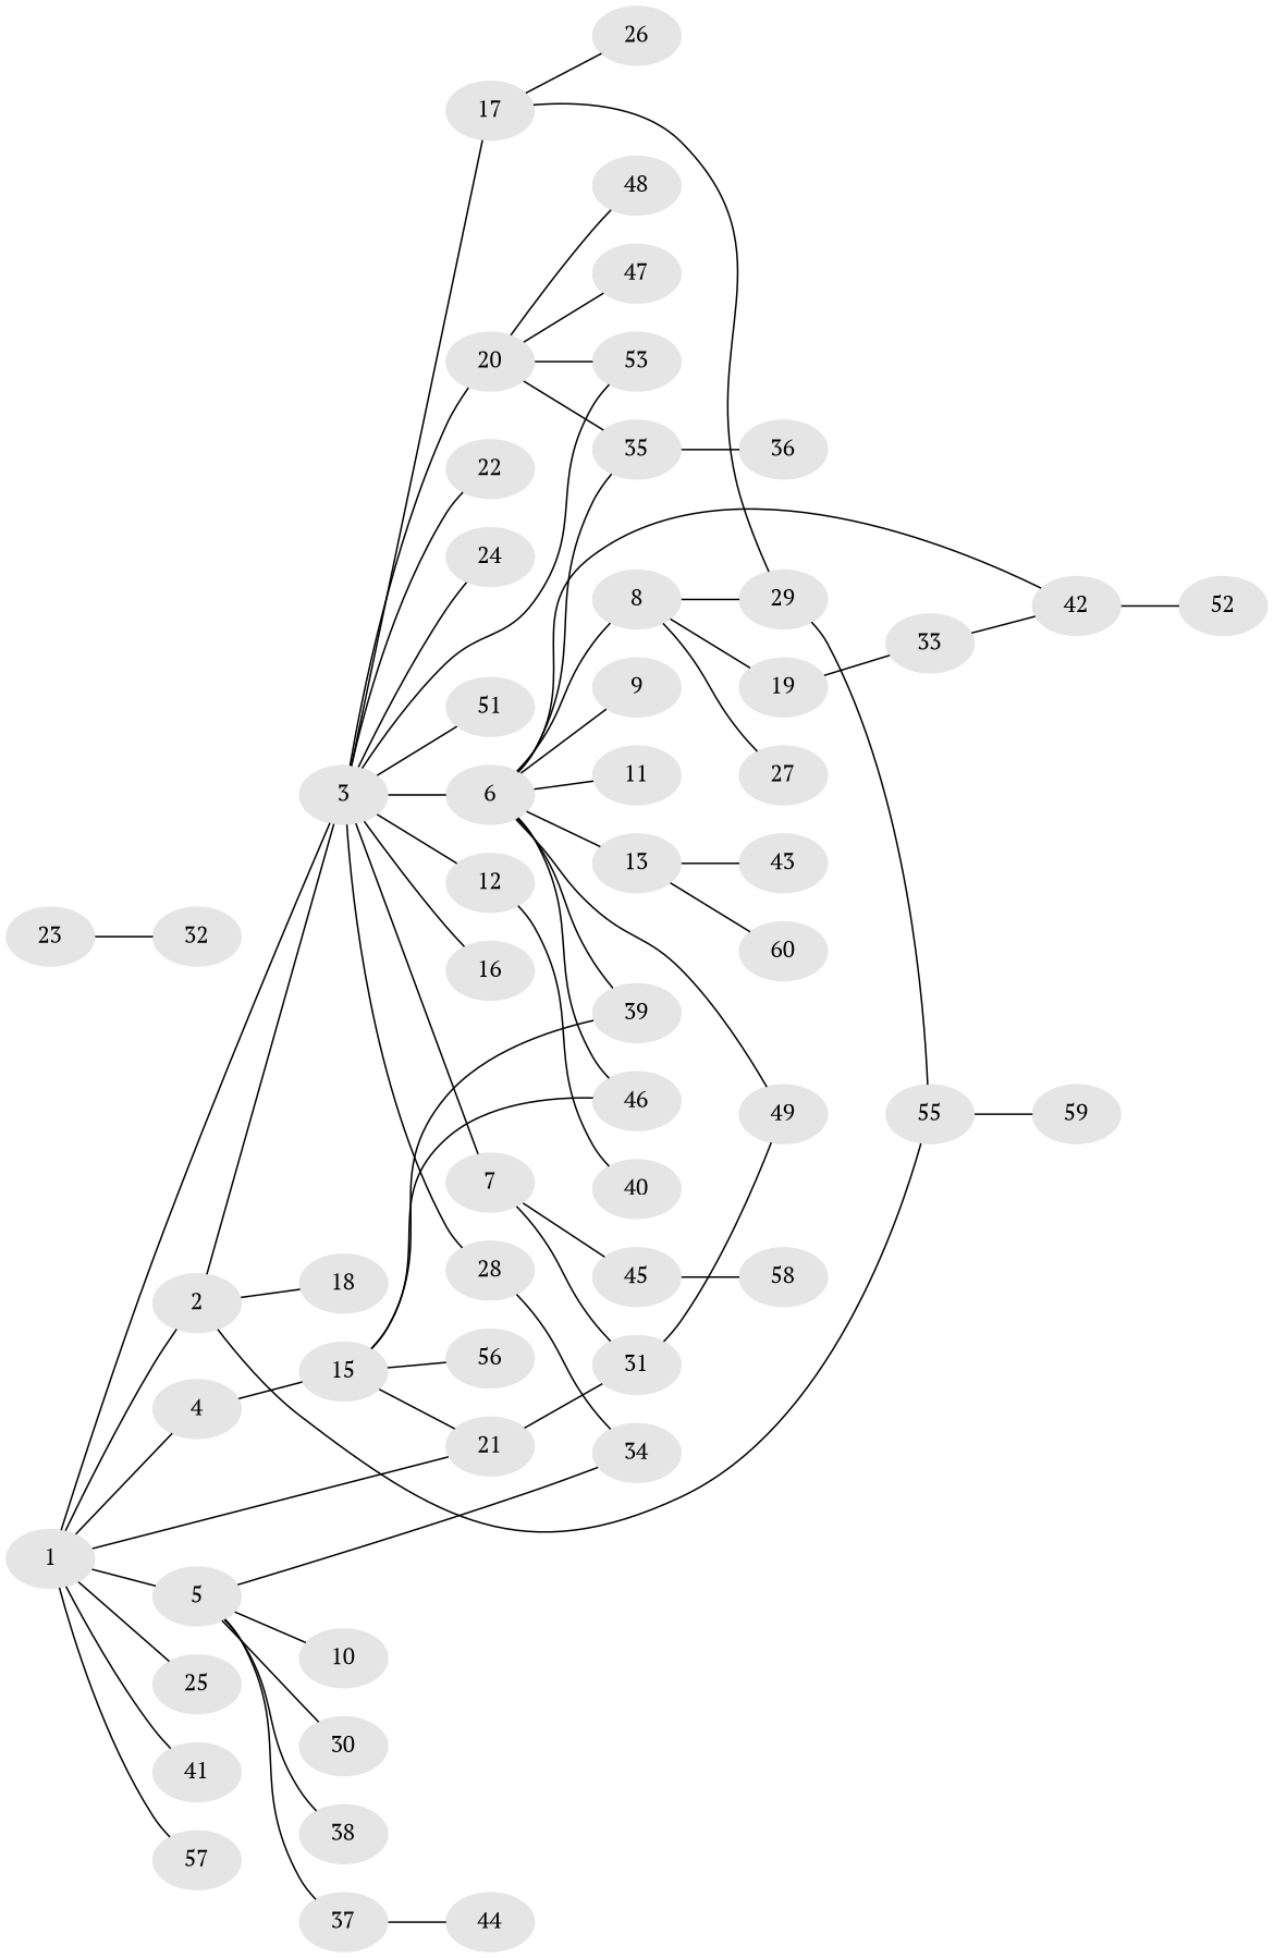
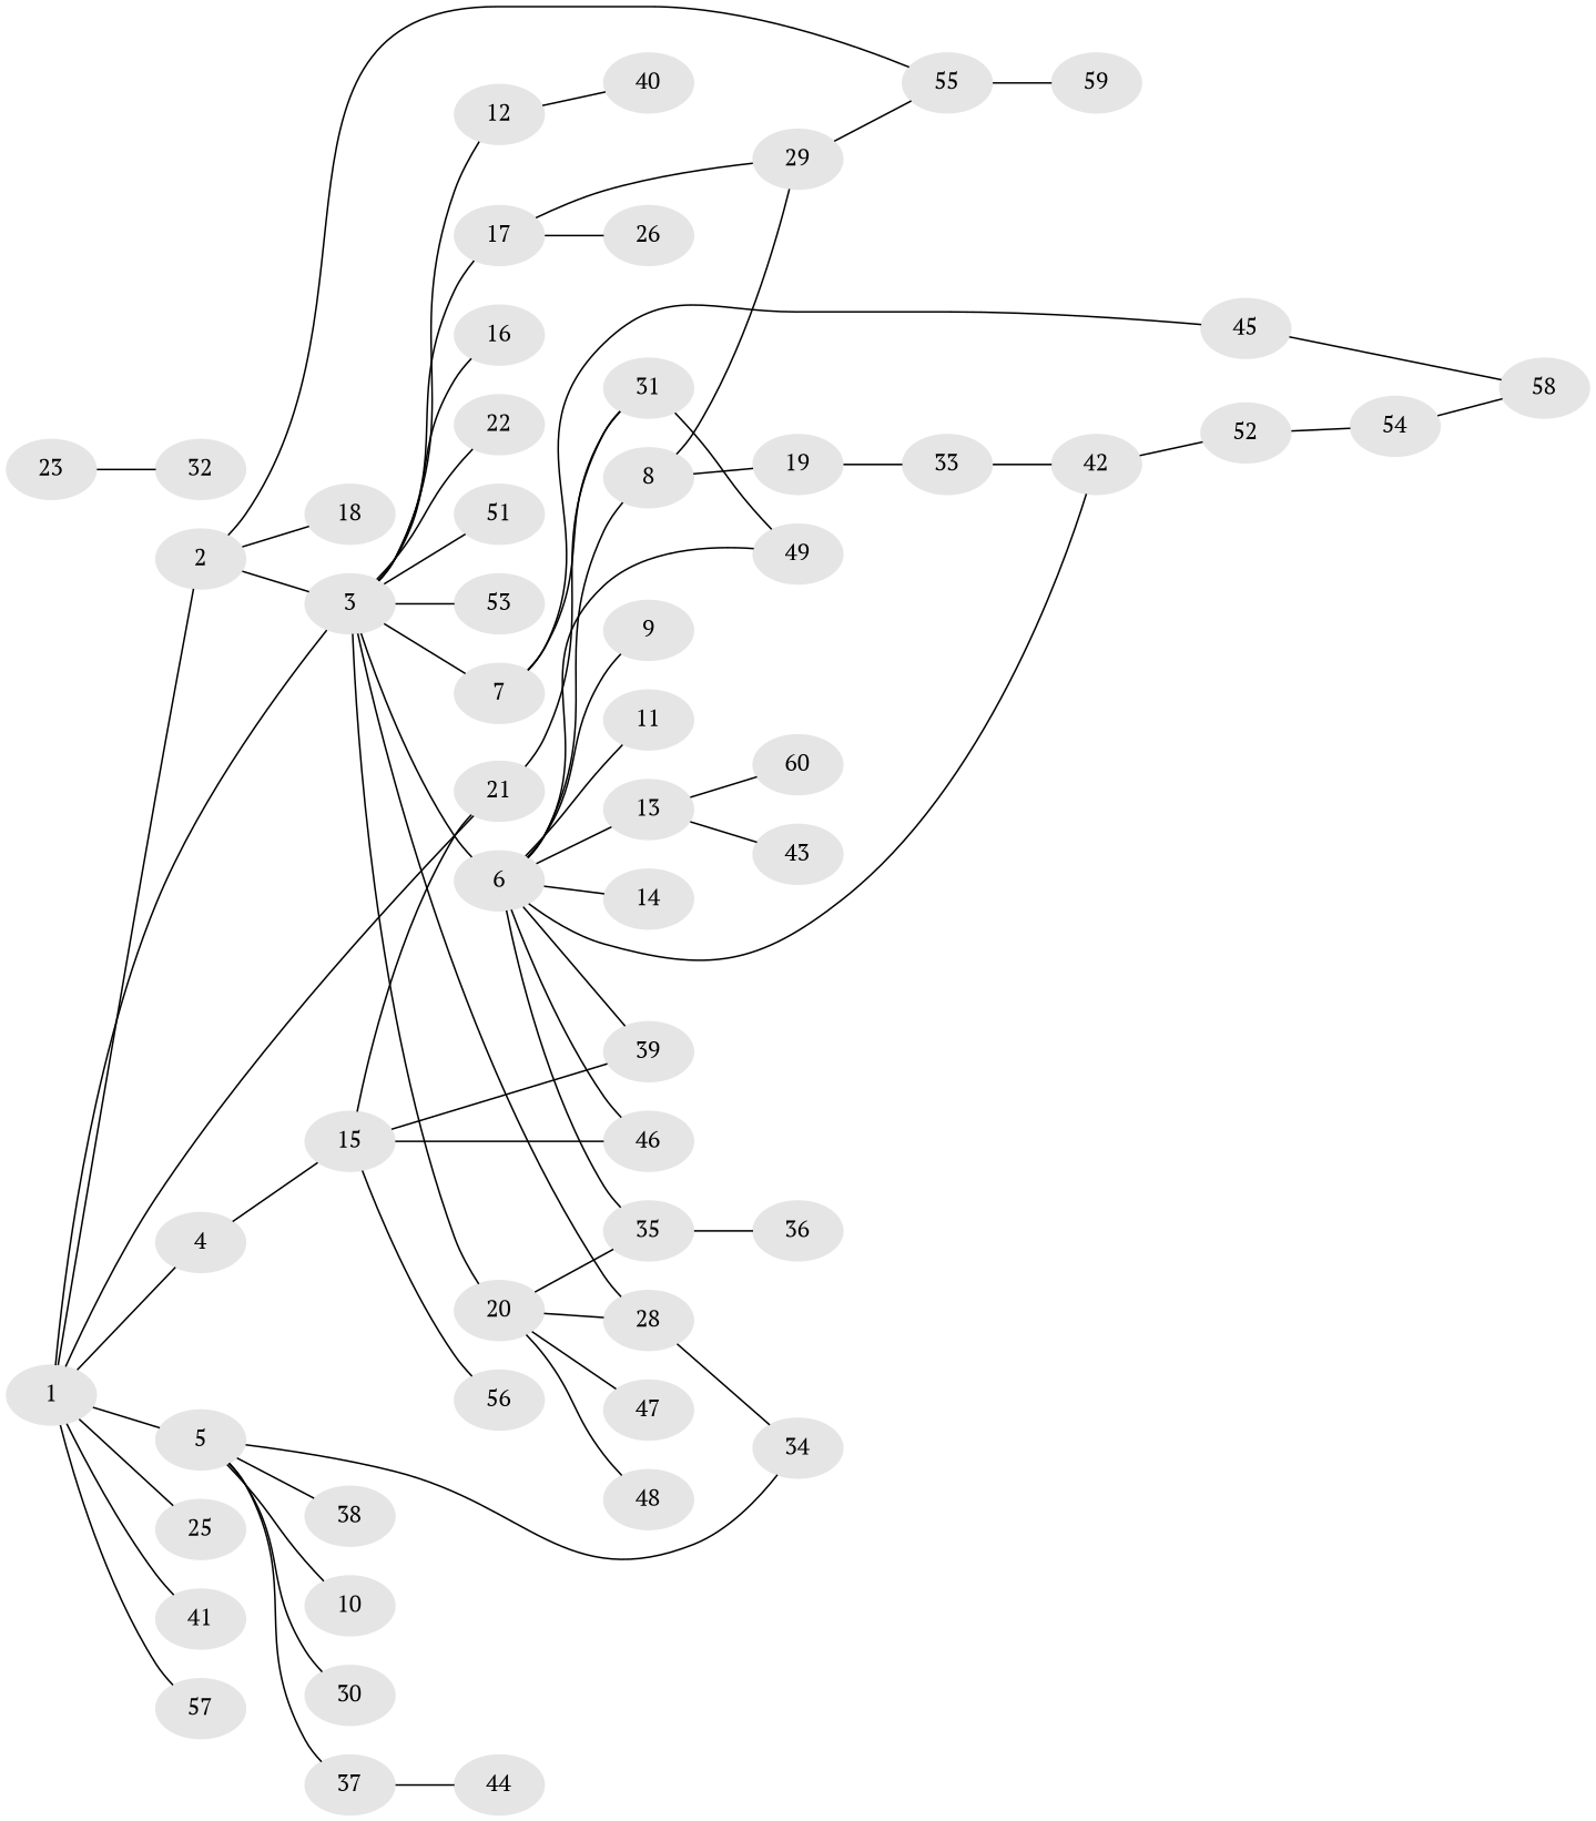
  graph {
    fontname="PT Serif"
    rankdir=LR
    node [color=gray90 fontname="PT Serif" style=filled]
    edge [fontname="PT Serif"]
    1
    2
    3
    4
    5
    21
    25
    41
    57
    18
    55
    6
    7
    12
    16
    17
    20
    22
-   24
    28
    51
    53
    15
    37
    10
    30
    34
    38
    31
    44
    59
    8
    9
    11
    13
+   14
    35
    39
    42
    46
    49
    45
    40
    29
    26
    47
    48
    56
    19
-   27
    43
    60
    36
    52
    58
    33
    23
    32
+   54
    1 -- 2
    1 -- 3
    1 -- 4
    1 -- 5
    1 -- 21
    1 -- 25
    1 -- 41
    1 -- 57
    2 -- 3
    2 -- 18
    2 -- 55
    3 -- 6
    3 -- 7
    3 -- 12
    3 -- 16
    3 -- 17
    3 -- 20
    3 -- 22
-   3 -- 24
    3 -- 28
    3 -- 51
    3 -- 53
    4 -- 15
    5 -- 37
    5 -- 10
    5 -- 30
    5 -- 34
    5 -- 38
    21 -- 31
    55 -- 59
    6 -- 8
    6 -- 9
    6 -- 11
    6 -- 13
+   6 -- 14
    6 -- 35
    6 -- 39
    6 -- 42
    6 -- 46
    6 -- 49
    7 -- 31
    7 -- 45
    12 -- 40
    17 -- 29
    17 -- 26
-   20 -- 53
+   20 -- 28
    20 -- 35
    20 -- 47
    20 -- 48
    28 -- 34
    15 -- 21
    15 -- 39
    15 -- 46
    15 -- 56
    37 -- 44
    31 -- 49
    8 -- 29
    8 -- 19
-   8 -- 27
    13 -- 43
    13 -- 60
    35 -- 36
    42 -- 52
    45 -- 58
    29 -- 55
    19 -- 33
+   52 -- 54
    33 -- 42
    23 -- 32
+   54 -- 58
  }
